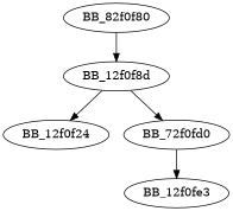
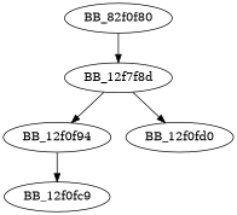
  digraph {
    n1 [label=BB_82f0f80]
-   BB_12f0f8d
-   BB_12f0f94 [label=BB_12f0f24]
-   BB_12f0fd0 [label=BB_72f0fd0]
-   BB_12f0fe3
+   BB_12f0f8d [label=BB_12f7f8d]
+   BB_12f0f94
+   BB_12f0fd0
+   BB_12f0fc9
    n1 -> BB_12f0f8d
    BB_12f0f8d -> BB_12f0f94
    BB_12f0f8d -> BB_12f0fd0
-   BB_12f0fd0 -> BB_12f0fe3
+   BB_12f0f94 -> BB_12f0fc9
  }
